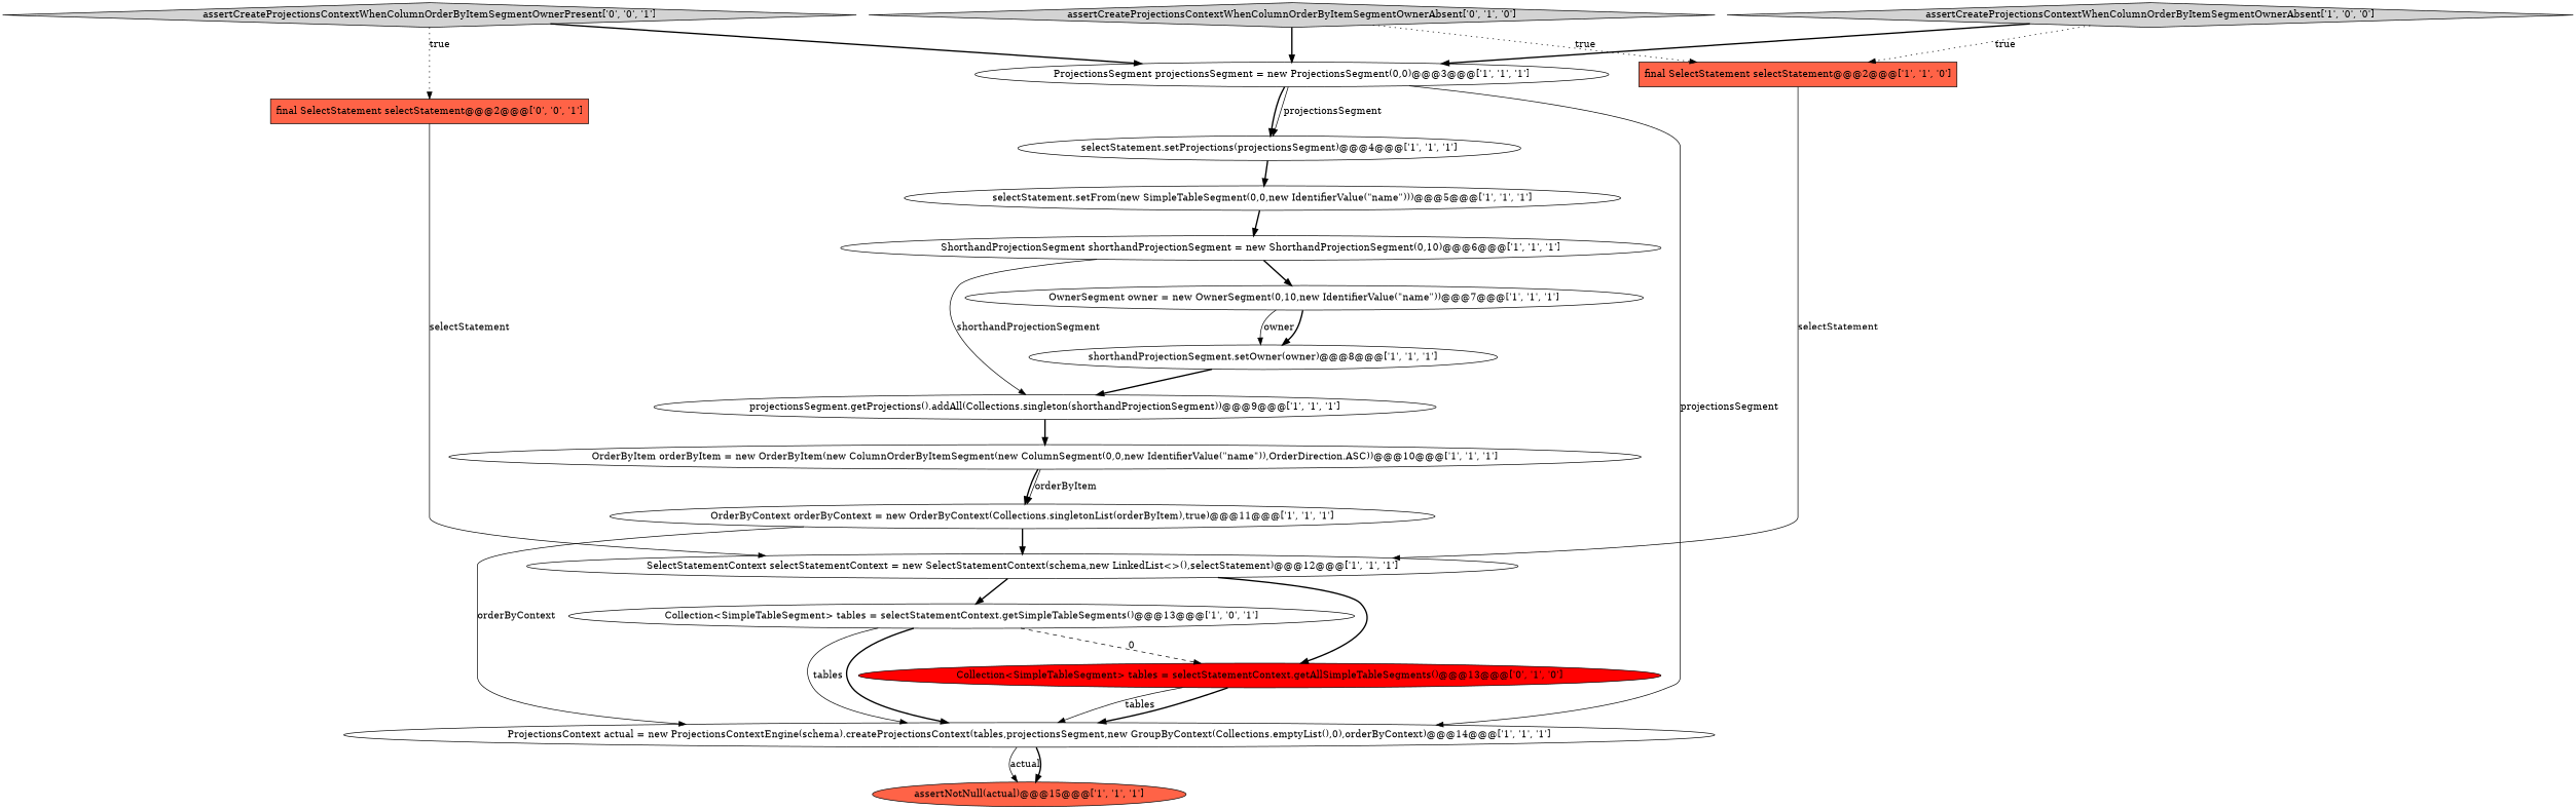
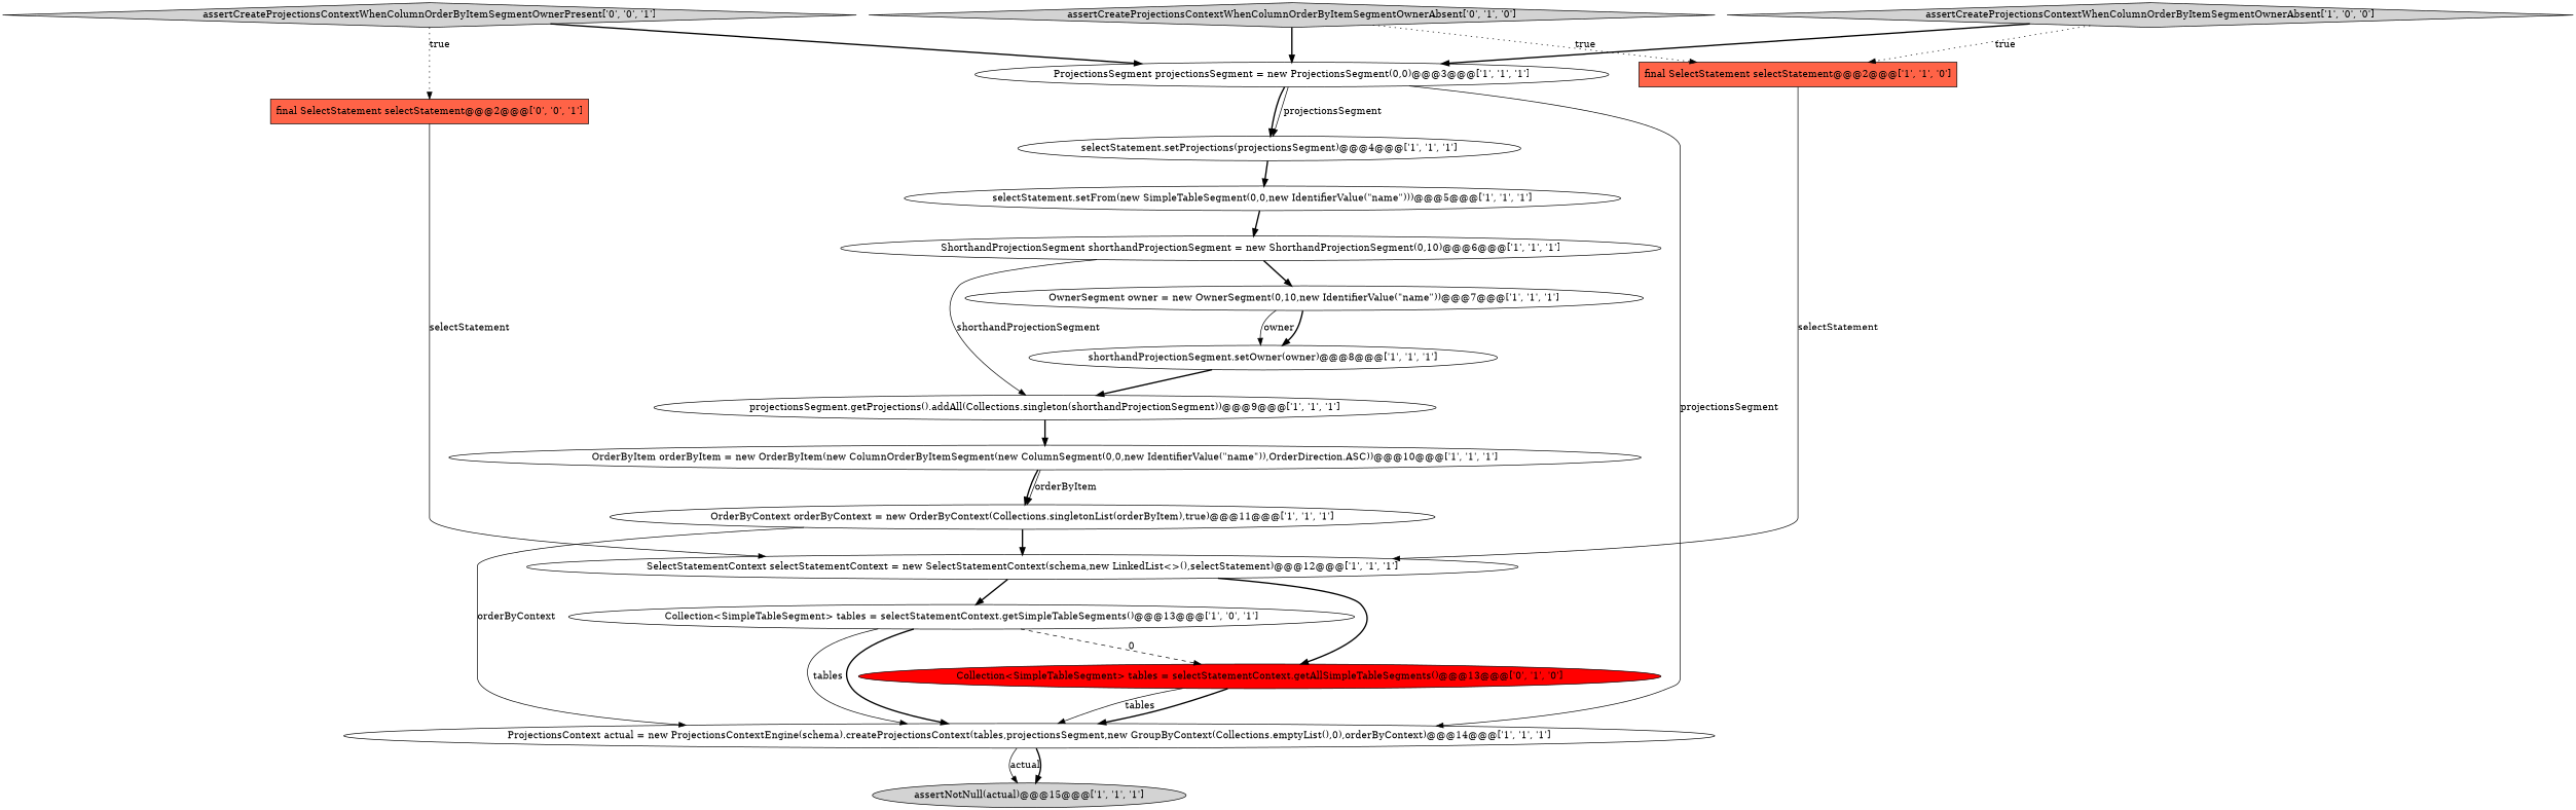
  digraph {
    node [fillcolor=white shape=ellipse style=filled]
    edge [style=bold]
    n1 [fillcolor=red label="Collection<SimpleTableSegment> tables = selectStatementContext.getAllSimpleTableSegments()@@@13@@@['0', '1', '0']"]
    n2 [label="ProjectionsContext actual = new ProjectionsContextEngine(schema).createProjectionsContext(tables,projectionsSegment,new GroupByContext(Collections.emptyList(),0),orderByContext)@@@14@@@['1', '1', '1']"]
-   n3 [fillcolor=tomato label="assertNotNull(actual)@@@15@@@['1', '1', '1']"]
+   n3 [fillcolor=lightgray label="assertNotNull(actual)@@@15@@@['1', '1', '1']"]
    n4 [label="Collection<SimpleTableSegment> tables = selectStatementContext.getSimpleTableSegments()@@@13@@@['1', '0', '1']"]
    n5 [label="projectionsSegment.getProjections().addAll(Collections.singleton(shorthandProjectionSegment))@@@9@@@['1', '1', '1']"]
    n6 [label="OrderByItem orderByItem = new OrderByItem(new ColumnOrderByItemSegment(new ColumnSegment(0,0,new IdentifierValue(\"name\")),OrderDirection.ASC))@@@10@@@['1', '1', '1']"]
    n7 [label="OrderByContext orderByContext = new OrderByContext(Collections.singletonList(orderByItem),true)@@@11@@@['1', '1', '1']"]
    n8 [label="ShorthandProjectionSegment shorthandProjectionSegment = new ShorthandProjectionSegment(0,10)@@@6@@@['1', '1', '1']"]
    n9 [label="OwnerSegment owner = new OwnerSegment(0,10,new IdentifierValue(\"name\"))@@@7@@@['1', '1', '1']"]
    n10 [label="shorthandProjectionSegment.setOwner(owner)@@@8@@@['1', '1', '1']"]
    n11 [label="selectStatement.setFrom(new SimpleTableSegment(0,0,new IdentifierValue(\"name\")))@@@5@@@['1', '1', '1']"]
    n12 [label="ProjectionsSegment projectionsSegment = new ProjectionsSegment(0,0)@@@3@@@['1', '1', '1']"]
    n13 [label="selectStatement.setProjections(projectionsSegment)@@@4@@@['1', '1', '1']"]
    n14 [fillcolor=tomato label="final SelectStatement selectStatement@@@2@@@['0', '0', '1']" shape=box]
    n15 [label="SelectStatementContext selectStatementContext = new SelectStatementContext(schema,new LinkedList<>(),selectStatement)@@@12@@@['1', '1', '1']"]
    n16 [fillcolor=lightgray label="assertCreateProjectionsContextWhenColumnOrderByItemSegmentOwnerAbsent['0', '1', '0']" shape=diamond]
    n17 [fillcolor=tomato label="final SelectStatement selectStatement@@@2@@@['1', '1', '0']" shape=box]
    n18 [fillcolor=lightgray label="assertCreateProjectionsContextWhenColumnOrderByItemSegmentOwnerPresent['0', '0', '1']" shape=diamond]
    n19 [fillcolor=lightgray label="assertCreateProjectionsContextWhenColumnOrderByItemSegmentOwnerAbsent['1', '0', '0']" shape=diamond]
    n1 -> n2 [label=tables style=solid]
    n1 -> n2
    n2 -> n3 [label=actual style=solid]
    n2 -> n3
    n4 -> n1 [label=0 style=dashed]
    n4 -> n2
    n4 -> n2 [label=tables style=solid]
    n5 -> n6
    n6 -> n7
    n6 -> n7 [label=orderByItem style=solid]
    n7 -> n2 [label=orderByContext style=solid]
    n7 -> n15
    n8 -> n5 [label=shorthandProjectionSegment style=solid]
    n8 -> n9
    n9 -> n10 [label=owner style=solid]
    n9 -> n10
    n10 -> n5
    n11 -> n8
    n12 -> n2 [label=projectionsSegment style=solid]
    n12 -> n13 [label=projectionsSegment style=solid]
    n12 -> n13
    n13 -> n11
    n14 -> n15 [label=selectStatement style=solid]
    n15 -> n1
    n15 -> n4
    n16 -> n12
    n16 -> n17 [label=true style=dotted]
    n17 -> n15 [label=selectStatement style=solid]
    n18 -> n12
    n18 -> n14 [label=true style=dotted]
    n19 -> n12
    n19 -> n17 [label=true style=dotted]
  }
